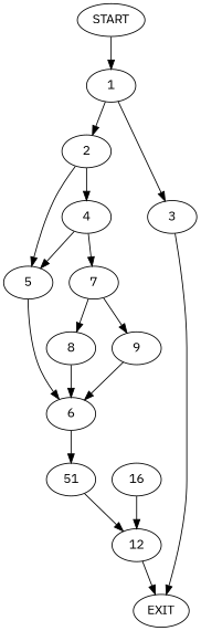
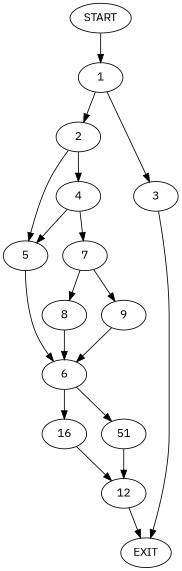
  digraph {
    fontname="IBM Plex Sans"
    node [fontname="IBM Plex Sans"]
    edge [fontname="IBM Plex Sans"]
    n1 [label=START]
    1
    2
    3
    n5 [label=EXIT]
    4
    5
    7
    6
    8
    9
    n12 [label=16]
    n13 [label=51]
    12
    n1 -> 1
    1 -> 2
    1 -> 3
    2 -> 4
    2 -> 5
    3 -> n5
    4 -> 5
    4 -> 7
    5 -> 6
    7 -> 8
    7 -> 9
+   6 -> n12
    6 -> n13
    8 -> 6
    9 -> 6
    n12 -> 12
    n13 -> 12
    12 -> n5
  }
